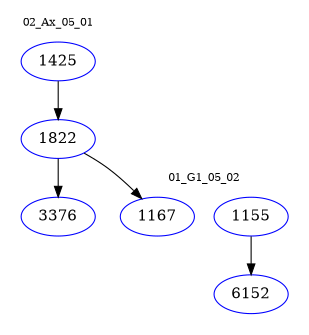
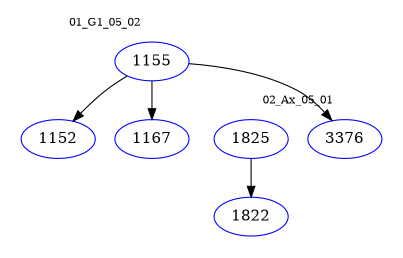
  digraph {
    node [color=blue]
    edge [color=black]
    n1 [label=1822]
    n2 [label=3376]
-   n3 [label=1425]
+   n3 [label=1825]
    n4 [label=1155]
-   n5 [label=6152]
+   n5 [label=1152]
    n6 [label=1167]
    subgraph cluster_1 {
      color=white
      fontsize=10
      label="02_Ax_05_01"
      n1
      n2
      n3
    }
    subgraph cluster_2 {
      color=white
      fontsize=10
      label="01_G1_05_02"
      n4
      n5
      n6
    }
-   n1 -> n2
+   n4 -> n2
    n3 -> n1
    n4 -> n5
-   n1 -> n6
+   n4 -> n6
  }
